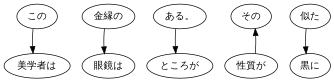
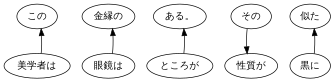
  digraph {
    n1 [label="この"]
    n2 [label="美学者は"]
    n3 [label="金縁の"]
    n4 [label="眼鏡は"]
    n5 [label="ある。"]
    n6 [label="その"]
    n7 [label="性質が"]
    n8 [label="似た"]
    n9 [label="黒に"]
    n10 [label="ところが"]
-   n1 -> n2
-   n3 -> n4
-   n7 -> n6
-   n8 -> n9
-   n5 -> n10
+   n2 -> n1
+   n4 -> n3
+   n6 -> n7
+   n9 -> n8
+   n10 -> n5
  }
